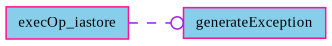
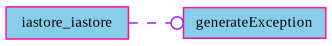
  digraph {
    rankdir=LR
    fontname="Liberation Serif"
    node [color=deeppink fillcolor=skyblue fontname="Liberation Serif" fontsize=10 shape=record style=filled]
-   n1 [fontcolor=black height=0.2 label=execOp_iastore width=0.4]
+   n1 [fontcolor=black height=0.2 label=iastore_iastore width=0.4]
    n2 [height=0.2 label=generateException width=0.4]
    n1 -> n2 [color=purple fontname="Liberation Serif" fontsize=10 labelfontname=Helvetica labelfontsize=10 style=dashed arrowhead=odot]
  }
